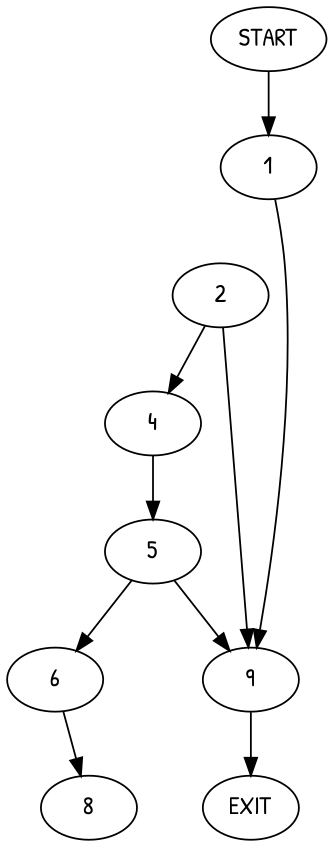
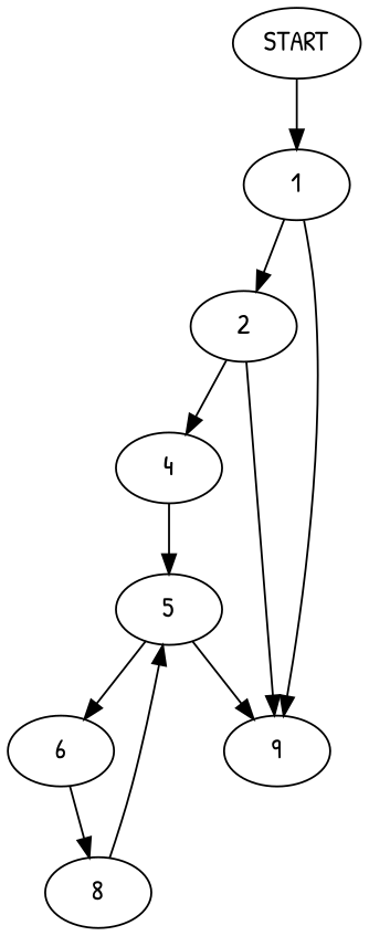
  digraph {
    fontname="Patrick Hand"
    node [fontname="Patrick Hand"]
    edge [fontname="Patrick Hand"]
    n1 [label=START]
    1
    2
    n4 [label=9]
-   n5 [label=EXIT]
    4
    5
    6
    8
    n1 -> 1
+   1 -> 2
    1 -> n4
    2 -> n4
    2 -> 4
-   n4 -> n5
    4 -> 5
    5 -> n4
    5 -> 6
    6 -> 8
+   8 -> 5
  }
